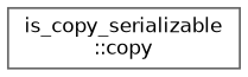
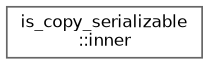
  digraph {
    rankdir=LR
-   n1 [color=grey40 fillcolor=white fontname=Helvetica fontsize=10 height=0.2 label="is_copy_serializable\l::copy" shape=box style=filled width=0.4]
+   n1 [color=grey40 fillcolor=white fontname=Helvetica fontsize=10 height=0.2 label="is_copy_serializable\l::inner" shape=box style=filled width=0.4]
  }
